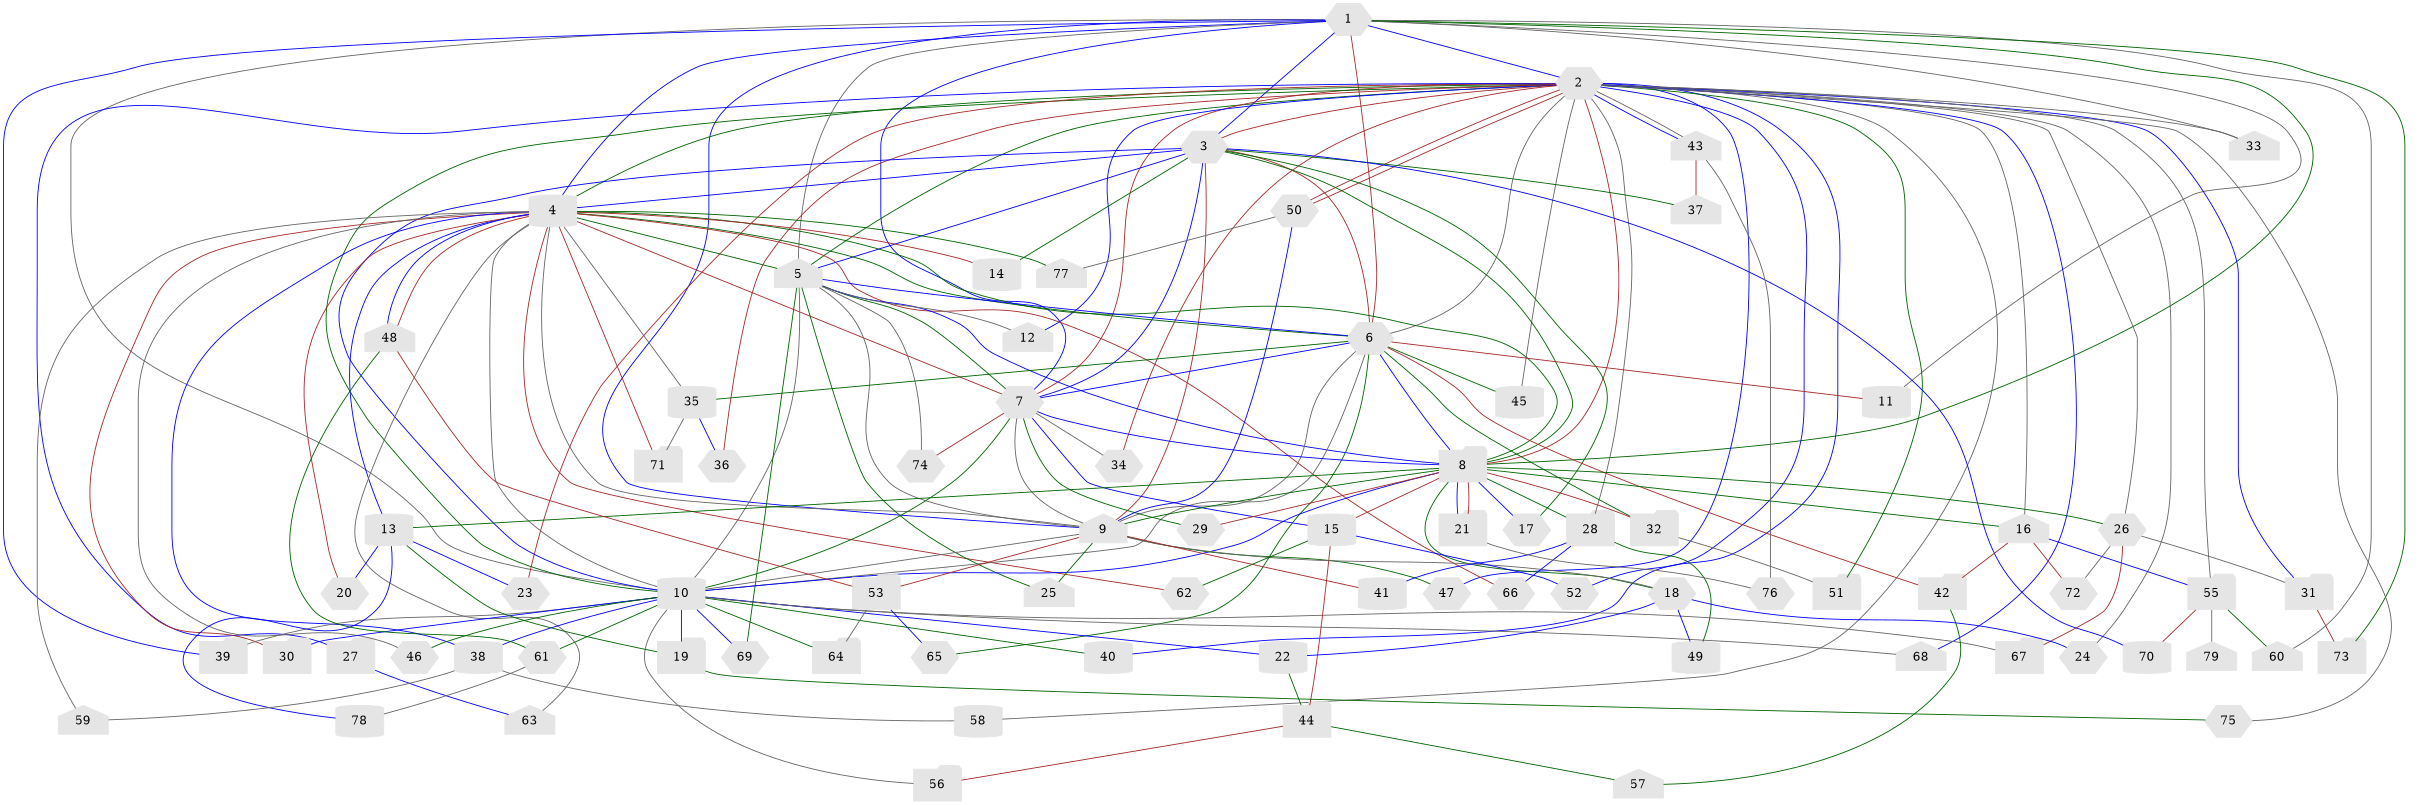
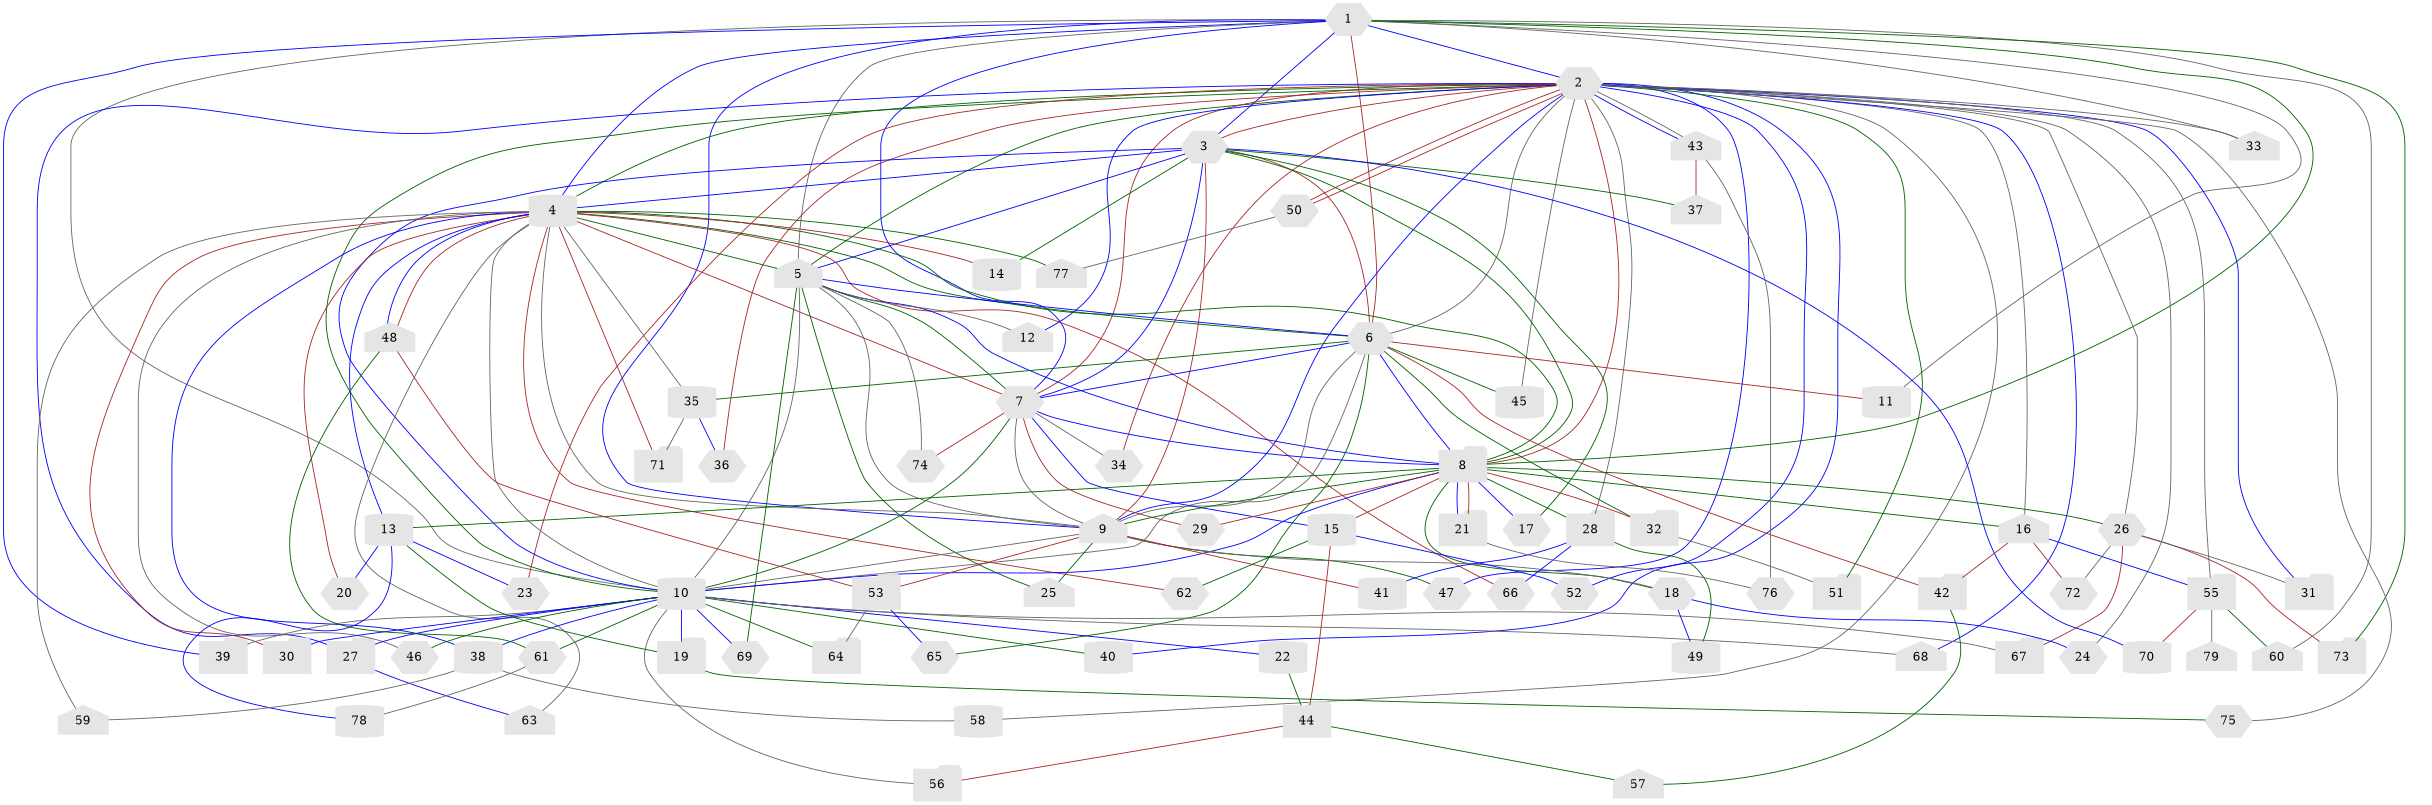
  graph {
    node [color=gray90 shape=hexagon style=filled]
    edge [color=blue]
    1
    2
    3
    4 [shape=cylinder]
    5 [shape=house]
    6
    7
    8 [shape=folder]
    9 [shape=house]
    10 [shape=cylinder]
    11 [shape=cylinder]
    33 [shape=house]
    39 [shape=folder]
    60 [shape=house]
    73 [shape=folder]
    12 [shape=house]
    16 [shape=house]
    23
    24
    26
    27 [shape=folder]
    28 [shape=folder]
    31 [shape=folder]
    34
    36
    40 [shape=cylinder]
    43 [shape=house]
    45 [shape=cylinder]
    47
    50
    51 [shape=folder]
    52
    55 [shape=folder]
    58 [shape=cylinder]
    68 [shape=house]
    75
    37 [shape=house]
    14 [shape=cylinder]
    17
    70 [shape=cylinder]
    13 [shape=cylinder]
    20
    30 [shape=folder]
    35 [shape=cylinder]
    38 [shape=cylinder]
    46
    48 [shape=house]
    59 [shape=house]
    62
    63 [shape=house]
    66
    71 [shape=folder]
    77 [shape=house]
    25 [shape=house]
    69
    74
    32 [shape=folder]
    42 [shape=folder]
    65
    15 [shape=cylinder]
    29
    18
    21 [shape=folder]
    41 [shape=cylinder]
    53 [shape=folder]
    19 [shape=folder]
    22 [shape=cylinder]
    56 [shape=folder]
    61
    64 [shape=folder]
    67 [shape=folder]
    79 [shape=house]
    72
    49 [shape=cylinder]
    76
    78 [shape=cylinder]
    57 [shape=house]
    44 [shape=folder]
    1 -- 2
    1 -- 3
    1 -- 4
    1 -- 5 [color=gray40]
    1 -- 6 [color=brown]
    1 -- 7
    1 -- 8 [color=darkgreen]
    1 -- 9
    1 -- 10 [color=gray40]
    1 -- 11 [color=gray40]
    1 -- 33 [color=gray40]
    1 -- 39
    1 -- 60 [color=gray40]
    1 -- 73 [color=darkgreen]
    2 -- 3 [color=brown]
    2 -- 4 [color=darkgreen]
    2 -- 5 [color=darkgreen]
    2 -- 6 [color=gray40]
    2 -- 7 [color=brown]
    2 -- 8 [color=brown]
-   50 -- 9
+   2 -- 9
    2 -- 10 [color=darkgreen]
    2 -- 33 [color=gray40]
    2 -- 12
    2 -- 16 [color=gray40]
    2 -- 23 [color=brown]
    2 -- 24 [color=gray40]
    2 -- 26 [color=gray40]
    2 -- 27
    2 -- 28 [color=gray40]
    2 -- 31
    2 -- 34 [color=brown]
    2 -- 36 [color=brown]
    2 -- 40
    2 -- 43
    2 -- 43 [color=gray40]
    2 -- 45 [color=gray40]
    2 -- 47
    2 -- 50 [color=brown]
    2 -- 50 [color=brown]
    2 -- 51 [color=darkgreen]
    2 -- 52
    2 -- 55 [color=gray40]
    2 -- 58 [color=gray40]
    2 -- 68
    2 -- 75 [color=gray40]
    3 -- 4
    3 -- 5
    3 -- 6 [color=brown]
    3 -- 7
    3 -- 8 [color=darkgreen]
    3 -- 9 [color=brown]
    3 -- 10
    3 -- 37 [color=darkgreen]
    3 -- 14 [color=darkgreen]
    3 -- 17 [color=darkgreen]
    3 -- 70
    4 -- 5 [color=darkgreen]
    4 -- 6 [color=darkgreen]
    4 -- 7 [color=brown]
    4 -- 8 [color=darkgreen]
    4 -- 9 [color=gray40]
    4 -- 10 [color=gray40]
    4 -- 14 [color=brown]
    4 -- 13
    4 -- 20 [color=brown]
    4 -- 30 [color=brown]
    4 -- 35 [color=gray40]
    4 -- 38
    4 -- 46 [color=gray40]
    4 -- 48
    4 -- 48 [color=brown]
    4 -- 59 [color=gray40]
    4 -- 62 [color=brown]
    4 -- 63 [color=gray40]
    4 -- 66 [color=brown]
    4 -- 71 [color=brown]
    4 -- 77 [color=darkgreen]
    5 -- 6
    5 -- 7 [color=darkgreen]
    5 -- 8
    5 -- 9 [color=gray40]
    5 -- 10 [color=gray40]
    5 -- 12 [color=gray40]
    5 -- 25 [color=darkgreen]
    5 -- 69 [color=darkgreen]
    5 -- 74 [color=gray40]
    6 -- 7
    6 -- 8
    6 -- 9 [color=gray40]
    6 -- 10 [color=gray40]
    6 -- 11 [color=brown]
    6 -- 45 [color=darkgreen]
    6 -- 35 [color=darkgreen]
    6 -- 32 [color=darkgreen]
    6 -- 42 [color=brown]
    6 -- 65 [color=darkgreen]
    7 -- 8
    7 -- 9 [color=gray40]
    7 -- 10 [color=darkgreen]
    7 -- 34 [color=gray40]
    7 -- 74 [color=brown]
    7 -- 15
-   7 -- 29 [color=darkgreen]
+   7 -- 29 [color=brown]
    8 -- 9 [color=darkgreen]
    8 -- 10
    8 -- 16 [color=darkgreen]
    8 -- 26 [color=darkgreen]
    8 -- 28 [color=darkgreen]
    8 -- 17
    8 -- 13 [color=darkgreen]
    8 -- 32 [color=brown]
    8 -- 15 [color=brown]
    8 -- 29 [color=brown]
    8 -- 18 [color=darkgreen]
    8 -- 21
    8 -- 21 [color=brown]
    9 -- 10 [color=gray40]
    9 -- 47 [color=darkgreen]
    9 -- 25 [color=darkgreen]
    9 -- 18 [color=gray40]
    9 -- 41 [color=brown]
    9 -- 53 [color=brown]
    10 -- 39 [color=gray40]
+   10 -- 27
    10 -- 40 [color=darkgreen]
    10 -- 68 [color=gray40]
    10 -- 30
    10 -- 38
    10 -- 46 [color=darkgreen]
    10 -- 69
    10 -- 19
    10 -- 22
    10 -- 56 [color=gray40]
    10 -- 61 [color=darkgreen]
    10 -- 64 [color=darkgreen]
    10 -- 67 [color=gray40]
    16 -- 55
    16 -- 42 [color=brown]
    16 -- 72 [color=brown]
-   31 -- 73 [color=brown]
+   26 -- 73 [color=brown]
    26 -- 31 [color=gray40]
    26 -- 67 [color=brown]
    26 -- 72 [color=gray40]
    27 -- 63
    28 -- 66
    28 -- 41
    28 -- 49 [color=darkgreen]
    43 -- 37 [color=brown]
    43 -- 76 [color=gray40]
    50 -- 77 [color=gray40]
    55 -- 60 [color=darkgreen]
    55 -- 70 [color=brown]
    55 -- 79 [color=gray40]
    13 -- 23
    13 -- 20
    13 -- 19 [color=darkgreen]
    13 -- 78
    35 -- 36
    35 -- 71 [color=gray40]
    38 -- 58 [color=gray40]
    38 -- 59 [color=gray40]
    48 -- 53 [color=brown]
    48 -- 61 [color=darkgreen]
    32 -- 51 [color=gray40]
    42 -- 57 [color=darkgreen]
    15 -- 52
    15 -- 62 [color=darkgreen]
    15 -- 44 [color=brown]
    18 -- 24
-   18 -- 22
    18 -- 49
    21 -- 76 [color=gray40]
    53 -- 65
    53 -- 64 [color=gray40]
    19 -- 75 [color=darkgreen]
    22 -- 44 [color=darkgreen]
    61 -- 78 [color=gray40]
    44 -- 56 [color=brown]
    44 -- 57 [color=darkgreen]
  }
